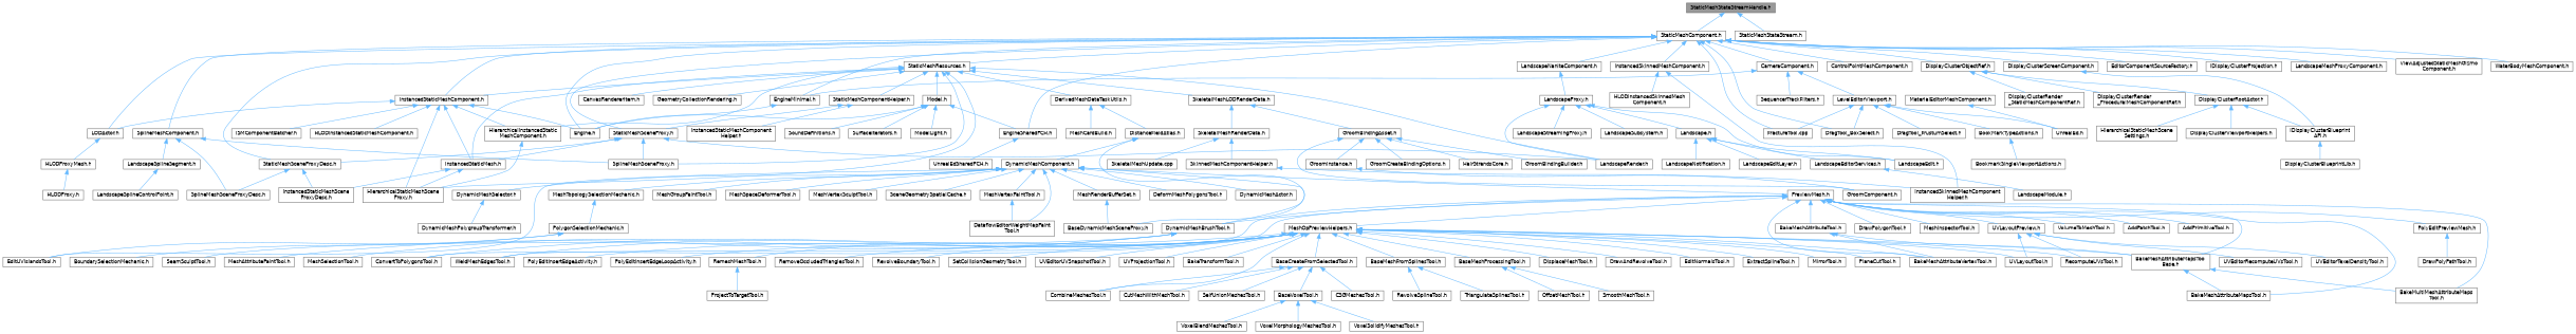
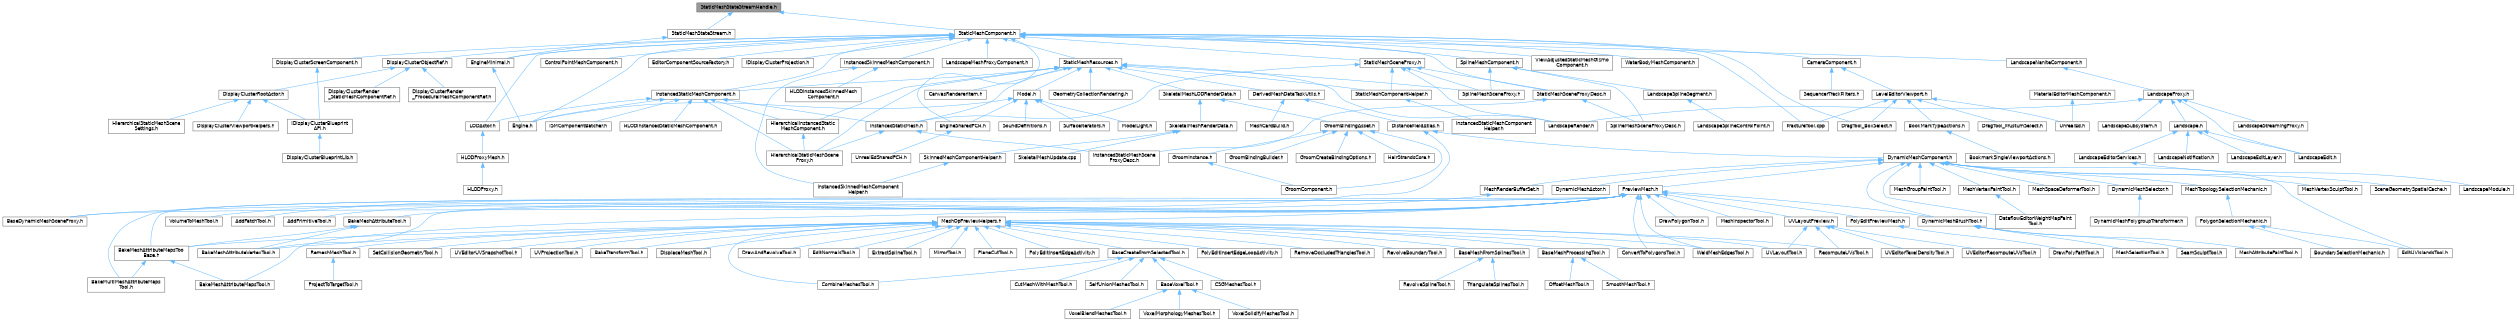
  digraph {
    node [color=grey40 fillcolor=white fontname=Helvetica fontsize=10 shape=box style=filled]
    edge [color=steelblue1 dir=back fontname=Helvetica fontsize=10 labelfontname=Helvetica labelfontsize=10 style=solid]
    n1 [color=gray40 fillcolor=grey60 fontcolor=black height=0.2 label="StaticMeshStateStreamHandle.h" width=0.4]
    n2 [height=0.2 label="StaticMeshComponent.h" width=0.4]
    n3 [height=0.2 label="StaticMeshStateStream.h" width=0.4]
    n4 [height=0.2 label="CameraComponent.h" width=0.4]
    n5 [height=0.2 label="EngineMinimal.h" width=0.4]
    n6 [height=0.2 label="Engine.h" width=0.4]
    n7 [height=0.2 label="FractureTool.cpp" width=0.4]
    n8 [height=0.2 label="ControlPointMeshComponent.h" width=0.4]
    n9 [height=0.2 label="DisplayClusterObjectRef.h" width=0.4]
    n10 [height=0.2 label="DisplayClusterScreenComponent.h" width=0.4]
    n11 [height=0.2 label="EditorComponentSourceFactory.h" width=0.4]
    n12 [height=0.2 label="EngineSharedPCH.h" width=0.4]
    n13 [height=0.2 label="IDisplayClusterProjection.h" width=0.4]
    n14 [height=0.2 label="InstancedSkinnedMeshComponent.h" width=0.4]
    n15 [height=0.2 label="InstancedStaticMeshComponent.h" width=0.4]
    n16 [height=0.2 label="LODActor.h" width=0.4]
    n17 [height=0.2 label="LandscapeMeshProxyComponent.h" width=0.4]
    n18 [height=0.2 label="LandscapeNaniteComponent.h" width=0.4]
    n19 [height=0.2 label="SplineMeshComponent.h" width=0.4]
    n20 [height=0.2 label="StaticMeshResources.h" width=0.4]
    n21 [height=0.2 label="StaticMeshSceneProxy.h" width=0.4]
    n22 [height=0.2 label="StaticMeshSceneProxyDesc.h" width=0.4]
    n23 [height=0.2 label="ViewAdjustedStaticMeshGizmo\lComponent.h" width=0.4]
    n24 [height=0.2 label="WaterBodyMeshComponent.h" width=0.4]
    n25 [height=0.2 label="DragTool_BoxSelect.h" width=0.4]
    n26 [height=0.2 label="LevelEditorViewport.h" width=0.4]
    n27 [height=0.2 label="SequencerTrackFilters.h" width=0.4]
    n28 [height=0.2 label="DisplayClusterRender\l_ProceduralMeshComponentRef.h" width=0.4]
    n29 [height=0.2 label="DisplayClusterRender\l_StaticMeshComponentRef.h" width=0.4]
    n30 [height=0.2 label="DisplayClusterRootActor.h" width=0.4]
    n31 [height=0.2 label="IDisplayClusterBlueprint\lAPI.h" width=0.4]
    n32 [height=0.2 label="UnrealEdSharedPCH.h" width=0.4]
    n33 [height=0.2 label="HLODInstancedSkinnedMesh\lComponent.h" width=0.4]
    n34 [height=0.2 label="InstancedSkinnedMeshComponent\lHelper.h" width=0.4]
    n35 [height=0.2 label="HLODInstancedStaticMeshComponent.h" width=0.4]
    n36 [height=0.2 label="HierarchicalInstancedStatic\lMeshComponent.h" width=0.4]
    n37 [height=0.2 label="HierarchicalStaticMeshScene\lProxy.h" width=0.4]
    n38 [height=0.2 label="ISMComponentBatcher.h" width=0.4]
    n39 [height=0.2 label="InstancedStaticMesh.h" width=0.4]
    n40 [height=0.2 label="HLODProxyMesh.h" width=0.4]
    n41 [height=0.2 label="LandscapeProxy.h" width=0.4]
    n42 [height=0.2 label="MaterialEditorMeshComponent.h" width=0.4]
    n43 [height=0.2 label="UnrealEd.h" width=0.4]
    n44 [height=0.2 label="LandscapeSplineSegment.h" width=0.4]
    n45 [height=0.2 label="SplineMeshSceneProxy.h" width=0.4]
    n46 [height=0.2 label="SplineMeshSceneProxyDesc.h" width=0.4]
    n47 [height=0.2 label="LandscapeRender.h" width=0.4]
    n48 [height=0.2 label="CanvasRendererItem.h" width=0.4]
    n49 [height=0.2 label="DerivedMeshDataTaskUtils.h" width=0.4]
    n50 [height=0.2 label="GeometryCollectionRendering.h" width=0.4]
    n51 [height=0.2 label="Model.h" width=0.4]
    n52 [height=0.2 label="SkeletalMeshLODRenderData.h" width=0.4]
    n53 [height=0.2 label="StaticMeshComponentHelper.h" width=0.4]
    n54 [height=0.2 label="InstancedStaticMeshScene\lProxyDesc.h" width=0.4]
    n55 [height=0.2 label="BookMarkTypeActions.h" width=0.4]
    n56 [height=0.2 label="DragTool_FrustumSelect.h" width=0.4]
    n57 [height=0.2 label="BookmarkSingleViewportActions.h" width=0.4]
    n58 [height=0.2 label="HierarchicalStaticMeshScene\lSettings.h" width=0.4]
    n59 [height=0.2 label="DisplayClusterViewportHelpers.h" width=0.4]
    n60 [height=0.2 label="DisplayClusterBlueprintLib.h" width=0.4]
    n61 [height=0.2 label="InstancedStaticMeshComponent\lHelper.h" width=0.4]
    n62 [height=0.2 label="HLODProxy.h" width=0.4]
    n63 [height=0.2 label="Landscape.h" width=0.4]
    n64 [height=0.2 label="LandscapeEdit.h" width=0.4]
    n65 [height=0.2 label="LandscapeStreamingProxy.h" width=0.4]
    n66 [height=0.2 label="LandscapeSubsystem.h" width=0.4]
    n67 [height=0.2 label="LandscapeEditLayer.h" width=0.4]
    n68 [height=0.2 label="LandscapeEditorServices.h" width=0.4]
    n69 [height=0.2 label="LandscapeNotification.h" width=0.4]
    n70 [height=0.2 label="LandscapeModule.h" width=0.4]
    n71 [height=0.2 label="LandscapeSplineControlPoint.h" width=0.4]
    n72 [height=0.2 label="DistanceFieldAtlas.h" width=0.4]
    n73 [height=0.2 label="MeshCardBuild.h" width=0.4]
    n74 [height=0.2 label="ModelLight.h" width=0.4]
    n75 [height=0.2 label="SoundDefinitions.h" width=0.4]
    n76 [height=0.2 label="SurfaceIterators.h" width=0.4]
    n77 [height=0.2 label="GroomBindingAsset.h" width=0.4]
    n78 [height=0.2 label="SkeletalMeshRenderData.h" width=0.4]
    n79 [height=0.2 label="BaseDynamicMeshSceneProxy.h" width=0.4]
    n80 [height=0.2 label="DynamicMeshComponent.h" width=0.4]
    n81 [height=0.2 label="DataflowEditorWeightMapPaint\lTool.h" width=0.4]
-   n82 [height=0.2 label="DeformMeshPolygonsTool.h" width=0.4]
    n83 [height=0.2 label="DynamicMeshActor.h" width=0.4]
    n84 [height=0.2 label="DynamicMeshBrushTool.h" width=0.4]
    n85 [height=0.2 label="DynamicMeshSelector.h" width=0.4]
    n86 [height=0.2 label="EditUVIslandsTool.h" width=0.4]
    n87 [height=0.2 label="MeshGroupPaintTool.h" width=0.4]
    n88 [height=0.2 label="MeshRenderBufferSet.h" width=0.4]
    n89 [height=0.2 label="MeshSpaceDeformerTool.h" width=0.4]
    n90 [height=0.2 label="MeshTopologySelectionMechanic.h" width=0.4]
    n91 [height=0.2 label="MeshVertexPaintTool.h" width=0.4]
    n92 [height=0.2 label="MeshVertexSculptTool.h" width=0.4]
    n93 [height=0.2 label="PreviewMesh.h" width=0.4]
    n94 [height=0.2 label="SceneGeometrySpatialCache.h" width=0.4]
    n95 [height=0.2 label="MeshAttributePaintTool.h" width=0.4]
    n96 [height=0.2 label="MeshSelectionTool.h" width=0.4]
    n97 [height=0.2 label="SeamSculptTool.h" width=0.4]
    n98 [height=0.2 label="DynamicMeshPolygroupTransformer.h" width=0.4]
    n99 [height=0.2 label="PolygonSelectionMechanic.h" width=0.4]
    n100 [height=0.2 label="AddPatchTool.h" width=0.4]
    n101 [height=0.2 label="AddPrimitiveTool.h" width=0.4]
    n102 [height=0.2 label="BakeMeshAttributeMapsTool.h" width=0.4]
    n103 [height=0.2 label="BakeMeshAttributeMapsTool\lBase.h" width=0.4]
    n104 [height=0.2 label="BakeMultiMeshAttributeMaps\lTool.h" width=0.4]
    n105 [height=0.2 label="BakeMeshAttributeTool.h" width=0.4]
    n106 [height=0.2 label="BakeMeshAttributeVertexTool.h" width=0.4]
    n107 [height=0.2 label="ConvertToPolygonsTool.h" width=0.4]
    n108 [height=0.2 label="DrawPolygonTool.h" width=0.4]
    n109 [height=0.2 label="MeshInspectorTool.h" width=0.4]
    n110 [height=0.2 label="MeshOpPreviewHelpers.h" width=0.4]
    n111 [height=0.2 label="WeldMeshEdgesTool.h" width=0.4]
    n112 [height=0.2 label="PolyEditPreviewMesh.h" width=0.4]
    n113 [height=0.2 label="UVLayoutPreview.h" width=0.4]
    n114 [height=0.2 label="VolumeToMeshTool.h" width=0.4]
    n115 [height=0.2 label="BoundarySelectionMechanic.h" width=0.4]
    n116 [height=0.2 label="BakeTransformTool.h" width=0.4]
    n117 [height=0.2 label="BaseCreateFromSelectedTool.h" width=0.4]
    n118 [height=0.2 label="CombineMeshesTool.h" width=0.4]
    n119 [height=0.2 label="BaseMeshFromSplinesTool.h" width=0.4]
    n120 [height=0.2 label="BaseMeshProcessingTool.h" width=0.4]
    n121 [height=0.2 label="DisplaceMeshTool.h" width=0.4]
    n122 [height=0.2 label="DrawAndRevolveTool.h" width=0.4]
    n123 [height=0.2 label="EditNormalsTool.h" width=0.4]
    n124 [height=0.2 label="ExtractSplineTool.h" width=0.4]
    n125 [height=0.2 label="MirrorTool.h" width=0.4]
    n126 [height=0.2 label="PlaneCutTool.h" width=0.4]
    n127 [height=0.2 label="PolyEditInsertEdgeActivity.h" width=0.4]
    n128 [height=0.2 label="PolyEditInsertEdgeLoopActivity.h" width=0.4]
    n129 [height=0.2 label="RecomputeUVsTool.h" width=0.4]
    n130 [height=0.2 label="RemeshMeshTool.h" width=0.4]
    n131 [height=0.2 label="RemoveOccludedTrianglesTool.h" width=0.4]
    n132 [height=0.2 label="RevolveBoundaryTool.h" width=0.4]
    n133 [height=0.2 label="SetCollisionGeometryTool.h" width=0.4]
    n134 [height=0.2 label="UVEditorUVSnapshotTool.h" width=0.4]
    n135 [height=0.2 label="UVLayoutTool.h" width=0.4]
    n136 [height=0.2 label="UVProjectionTool.h" width=0.4]
    n137 [height=0.2 label="DrawPolyPathTool.h" width=0.4]
    n138 [height=0.2 label="UVEditorRecomputeUVsTool.h" width=0.4]
    n139 [height=0.2 label="UVEditorTexelDensityTool.h" width=0.4]
    n140 [height=0.2 label="BaseVoxelTool.h" width=0.4]
    n141 [height=0.2 label="CSGMeshesTool.h" width=0.4]
    n142 [height=0.2 label="CutMeshWithMeshTool.h" width=0.4]
    n143 [height=0.2 label="SelfUnionMeshesTool.h" width=0.4]
    n144 [height=0.2 label="RevolveSplineTool.h" width=0.4]
    n145 [height=0.2 label="TriangulateSplinesTool.h" width=0.4]
    n146 [height=0.2 label="OffsetMeshTool.h" width=0.4]
    n147 [height=0.2 label="SmoothMeshTool.h" width=0.4]
    n148 [height=0.2 label="ProjectToTargetTool.h" width=0.4]
    n149 [height=0.2 label="VoxelBlendMeshesTool.h" width=0.4]
    n150 [height=0.2 label="VoxelMorphologyMeshesTool.h" width=0.4]
    n151 [height=0.2 label="VoxelSolidifyMeshesTool.h" width=0.4]
    n152 [height=0.2 label="GroomBindingBuilder.h" width=0.4]
    n153 [height=0.2 label="GroomComponent.h" width=0.4]
    n154 [height=0.2 label="GroomCreateBindingOptions.h" width=0.4]
    n155 [height=0.2 label="GroomInstance.h" width=0.4]
    n156 [height=0.2 label="HairStrandsCore.h" width=0.4]
    n157 [height=0.2 label="SkeletalMeshUpdate.cpp" width=0.4]
    n158 [height=0.2 label="SkinnedMeshComponentHelper.h" width=0.4]
    n1 -> n2
    n1 -> n3
    n2 -> n4
    n2 -> n5
    n2 -> n6
    n2 -> n7
    n2 -> n8
    n2 -> n9
    n2 -> n10
    n2 -> n11
    n2 -> n12
    n2 -> n13
    n2 -> n14
    n2 -> n15
    n2 -> n16
    n2 -> n17
    n2 -> n18
    n2 -> n19
    n2 -> n20
    n2 -> n21
    n2 -> n22
    n2 -> n23
    n2 -> n24
    n2 -> n25
-   n4 -> n5
+   n3 -> n5
    n4 -> n26
    n4 -> n27
    n5 -> n6
    n9 -> n28
    n9 -> n29
    n9 -> n30
    n10 -> n31
    n12 -> n32
    n14 -> n33
    n14 -> n34
    n15 -> n6
    n15 -> n16
    n15 -> n35
    n15 -> n36
    n15 -> n37
    n15 -> n38
    n15 -> n39
    n16 -> n40
    n18 -> n41
    n19 -> n44
    n19 -> n45
    n19 -> n46
    n20 -> n15
    n20 -> n36
    n20 -> n37
    n20 -> n39
    n20 -> n45
    n20 -> n47
    n20 -> n48
    n20 -> n49
    n20 -> n50
    n20 -> n51
    n20 -> n52
    n20 -> n53
    n21 -> n22
    n21 -> n39
    n21 -> n45
    n21 -> n47
-   n53 -> n21
+   n21 -> n53
    n22 -> n46
    n22 -> n54
    n26 -> n7
    n26 -> n25
    n26 -> n43
    n26 -> n55
    n26 -> n56
    n30 -> n31
    n30 -> n58
    n30 -> n59
    n31 -> n60
    n36 -> n37
    n39 -> n37
    n39 -> n54
    n40 -> n62
    n41 -> n47
    n41 -> n63
    n41 -> n64
    n41 -> n65
    n41 -> n66
    n42 -> n43
    n44 -> n71
    n49 -> n72
    n49 -> n73
    n51 -> n6
    n51 -> n12
    n51 -> n74
    n51 -> n75
    n51 -> n76
    n52 -> n77
    n52 -> n78
    n53 -> n61
    n55 -> n57
    n63 -> n64
    n63 -> n67
    n63 -> n68
    n63 -> n69
    n68 -> n70
    n72 -> n79
    n72 -> n80
    n77 -> n152
    n77 -> n153
    n77 -> n154
    n77 -> n155
    n77 -> n156
    n78 -> n157
    n78 -> n158
    n80 -> n81
-   n80 -> n82
    n80 -> n83
    n80 -> n84
    n80 -> n85
    n80 -> n86
    n80 -> n87
    n80 -> n88
    n80 -> n89
    n80 -> n90
    n80 -> n91
    n80 -> n92
    n80 -> n93
    n80 -> n94
    n84 -> n95
    n84 -> n96
    n84 -> n97
    n85 -> n98
    n88 -> n79
    n90 -> n99
    n91 -> n81
    n93 -> n84
    n93 -> n100
    n93 -> n101
    n93 -> n102
    n93 -> n103
    n93 -> n104
    n93 -> n105
    n93 -> n106
    n93 -> n107
    n93 -> n108
    n93 -> n109
    n93 -> n110
    n93 -> n111
    n93 -> n112
    n93 -> n113
    n93 -> n114
    n99 -> n86
    n99 -> n115
    n103 -> n102
    n103 -> n104
    n105 -> n103
    n105 -> n106
    n110 -> n103
    n110 -> n106
    n110 -> n107
    n110 -> n111
    n110 -> n116
    n110 -> n117
    n110 -> n118
    n110 -> n119
    n110 -> n120
    n110 -> n121
    n110 -> n122
    n110 -> n123
    n110 -> n124
    n110 -> n125
    n110 -> n126
    n110 -> n127
    n110 -> n128
    n110 -> n129
    n110 -> n130
    n110 -> n131
    n110 -> n132
    n110 -> n133
    n110 -> n134
    n110 -> n135
    n110 -> n136
    n112 -> n137
    n113 -> n129
    n113 -> n135
    n113 -> n138
    n113 -> n139
    n117 -> n118
    n117 -> n140
    n117 -> n141
    n117 -> n142
    n117 -> n143
    n119 -> n144
    n119 -> n145
    n120 -> n146
    n120 -> n147
    n130 -> n148
    n140 -> n149
    n140 -> n150
    n140 -> n151
    n155 -> n153
    n158 -> n34
  }
